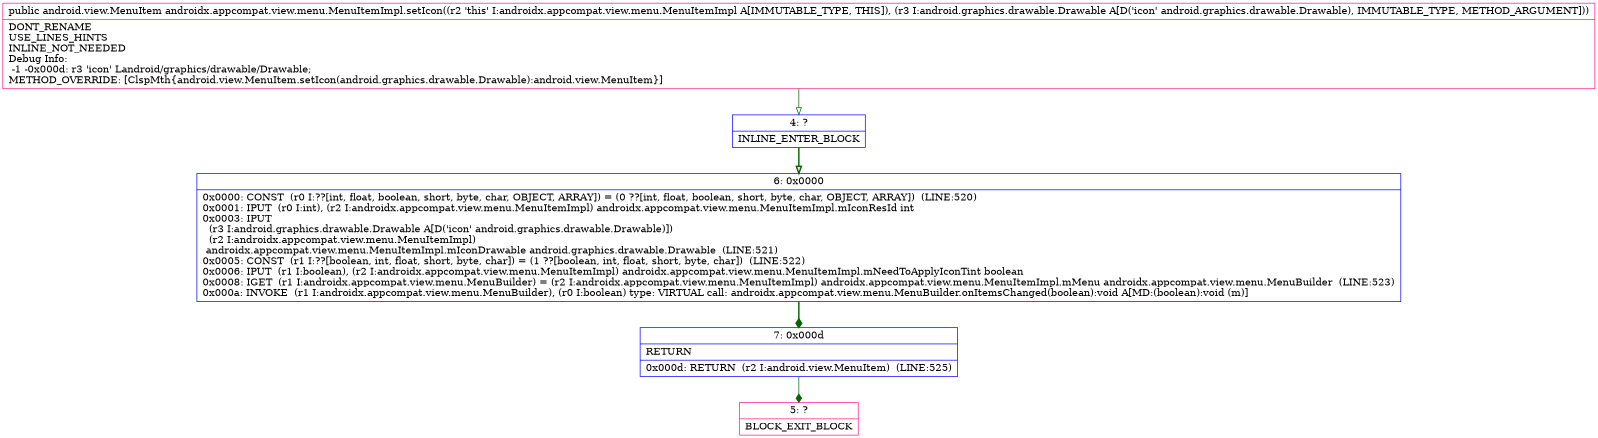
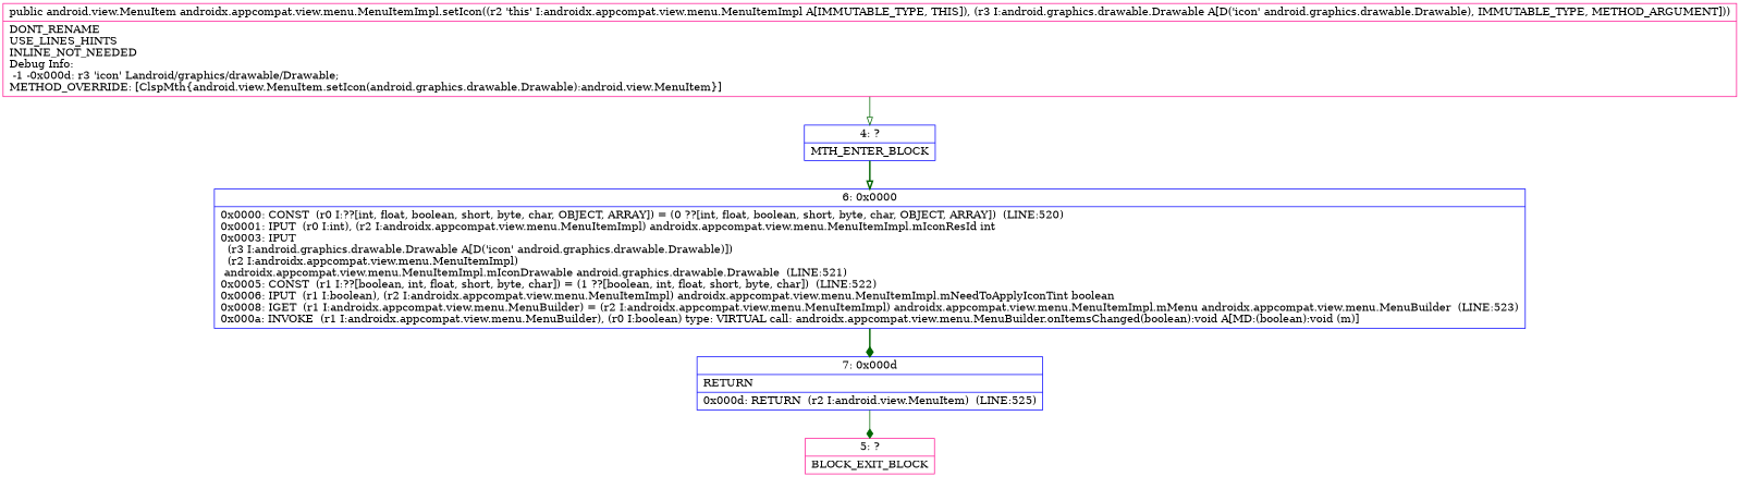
  digraph {
    node [color=blue shape=record]
    edge [arrowhead=onormal color=darkgreen style=bold]
-   n1 [label="{4\:\ ?|INLINE_ENTER_BLOCK\l}"]
+   n1 [label="{4\:\ ?|MTH_ENTER_BLOCK\l}"]
    n2 [label="{6\:\ 0x0000|0x0000: CONST  (r0 I:??[int, float, boolean, short, byte, char, OBJECT, ARRAY]) = (0 ??[int, float, boolean, short, byte, char, OBJECT, ARRAY])  (LINE:520)\l0x0001: IPUT  (r0 I:int), (r2 I:androidx.appcompat.view.menu.MenuItemImpl) androidx.appcompat.view.menu.MenuItemImpl.mIconResId int \l0x0003: IPUT  \l  (r3 I:android.graphics.drawable.Drawable A[D('icon' android.graphics.drawable.Drawable)])\l  (r2 I:androidx.appcompat.view.menu.MenuItemImpl)\l androidx.appcompat.view.menu.MenuItemImpl.mIconDrawable android.graphics.drawable.Drawable  (LINE:521)\l0x0005: CONST  (r1 I:??[boolean, int, float, short, byte, char]) = (1 ??[boolean, int, float, short, byte, char])  (LINE:522)\l0x0006: IPUT  (r1 I:boolean), (r2 I:androidx.appcompat.view.menu.MenuItemImpl) androidx.appcompat.view.menu.MenuItemImpl.mNeedToApplyIconTint boolean \l0x0008: IGET  (r1 I:androidx.appcompat.view.menu.MenuBuilder) = (r2 I:androidx.appcompat.view.menu.MenuItemImpl) androidx.appcompat.view.menu.MenuItemImpl.mMenu androidx.appcompat.view.menu.MenuBuilder  (LINE:523)\l0x000a: INVOKE  (r1 I:androidx.appcompat.view.menu.MenuBuilder), (r0 I:boolean) type: VIRTUAL call: androidx.appcompat.view.menu.MenuBuilder.onItemsChanged(boolean):void A[MD:(boolean):void (m)]\l}"]
    n3 [label="{7\:\ 0x000d|RETURN\l|0x000d: RETURN  (r2 I:android.view.MenuItem)  (LINE:525)\l}"]
    n4 [color=deeppink label="{5\:\ ?|BLOCK_EXIT_BLOCK\l}"]
    n5 [color=deeppink label="{public android.view.MenuItem androidx.appcompat.view.menu.MenuItemImpl.setIcon((r2 'this' I:androidx.appcompat.view.menu.MenuItemImpl A[IMMUTABLE_TYPE, THIS]), (r3 I:android.graphics.drawable.Drawable A[D('icon' android.graphics.drawable.Drawable), IMMUTABLE_TYPE, METHOD_ARGUMENT]))  | DONT_RENAME\lUSE_LINES_HINTS\lINLINE_NOT_NEEDED\lDebug Info:\l  \-1 \-0x000d: r3 'icon' Landroid\/graphics\/drawable\/Drawable;\lMETHOD_OVERRIDE: [ClspMth\{android.view.MenuItem.setIcon(android.graphics.drawable.Drawable):android.view.MenuItem\}]\l}"]
    n1 -> n2
    n2 -> n3 [arrowhead=diamond]
    n3 -> n4 [arrowhead=diamond style=solid]
    n5 -> n1 [style=solid]
  }
